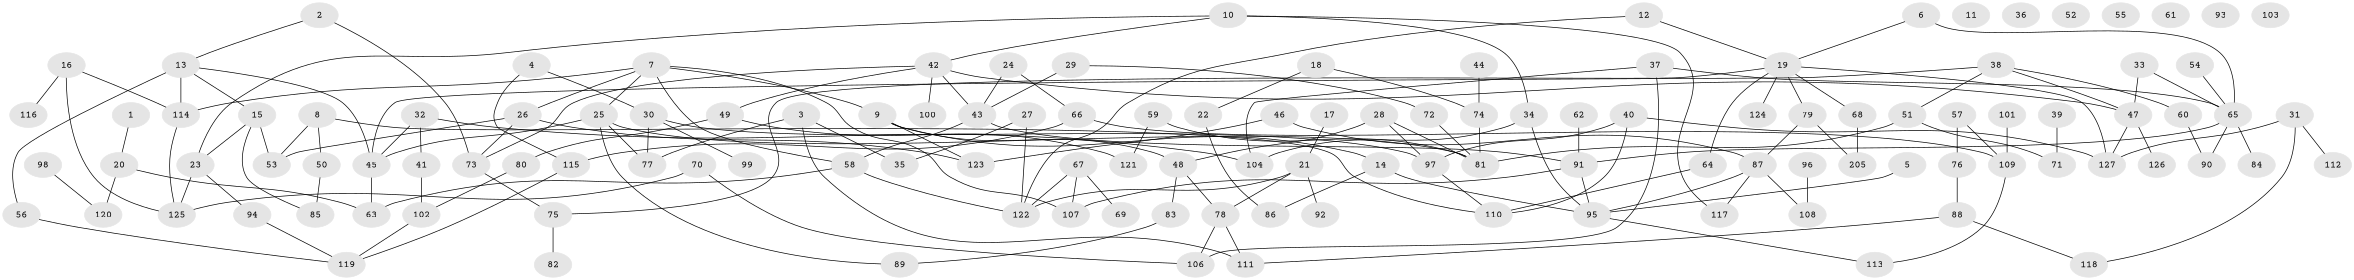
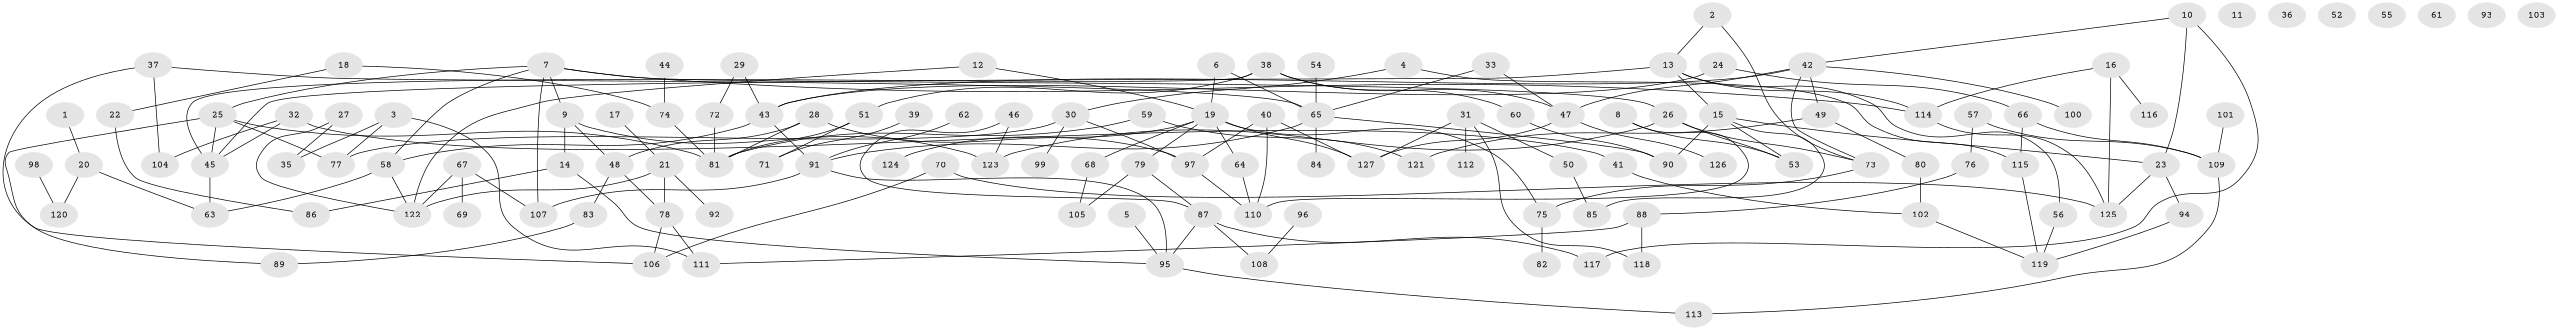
  graph {
    fontname="Courier Prime"
    node [color=gray90 fontname="Courier Prime" style=filled]
    edge [fontname="Courier Prime"]
    1
    20
    63
    120
    2
    13
    73
    114
    15
    45
    56
    75
    3
    35
    77
    111
    4
    30
    115
    97
    99
    119
    5
    95
    113
    6
    19
    65
    64
    68
    79
    124
    127
    90
    91
    84
    7
    9
    25
    26
    58
    107
    14
    48
    123
    81
    89
    53
    122
    125
    8
    110
    86
    78
    83
    10
    23
-   34
    42
    117
    94
    104
    43
    47
    49
    100
    11
    12
    85
    16
    116
    17
    21
    92
    18
    22
    74
-   105 [label=205]
+   105
    82
    87
    106
    24
    66
    109
    27
    28
    29
    72
    31
    50
    112
    118
    32
    41
    102
    33
    126
    36
    37
    38
    51
    60
    71
    39
    40
    80
    121
    44
    46
    108
    52
    54
    55
    57
    76
    88
    59
    61
    62
    67
    69
    70
    93
    96
    98
    101
    103
    1 -- 20
    20 -- 63
    20 -- 120
    2 -- 13
    2 -- 73
    13 -- 114
    13 -- 15
    13 -- 45
    13 -- 56
    73 -- 75
    114 -- 125
+   15 -- 90
    15 -- 53
    15 -- 23
    15 -- 85
    45 -- 63
    56 -- 119
    75 -- 82
    3 -- 35
    3 -- 77
    3 -- 111
    4 -- 30
    4 -- 115
    30 -- 77
    30 -- 97
    30 -- 99
    115 -- 119
    97 -- 110
    5 -- 95
    95 -- 113
    6 -- 19
    6 -- 65
    19 -- 75
    19 -- 64
    19 -- 68
    19 -- 79
    19 -- 124
    19 -- 127
    65 -- 90
    65 -- 91
    65 -- 84
    64 -- 110
    68 -- 105
    79 -- 105
    79 -- 87
    91 -- 95
    91 -- 107
    7 -- 114
    7 -- 9
    7 -- 25
    7 -- 26
    7 -- 58
    7 -- 107
    9 -- 14
    9 -- 48
    9 -- 123
    25 -- 45
    25 -- 77
    25 -- 81
    25 -- 89
    26 -- 73
    26 -- 123
    26 -- 53
    58 -- 63
    58 -- 122
    14 -- 95
    14 -- 86
    48 -- 78
    48 -- 83
    8 -- 53
    8 -- 110
    78 -- 111
    78 -- 106
    83 -- 89
    10 -- 23
-   10 -- 34
    10 -- 42
    10 -- 117
    23 -- 125
    23 -- 94
-   34 -- 95
-   34 -- 104
    42 -- 73
    42 -- 43
    42 -- 47
    42 -- 49
    42 -- 100
    94 -- 119
    43 -- 91
    43 -- 58
    47 -- 127
    47 -- 126
    49 -- 80
    49 -- 121
    12 -- 19
    12 -- 122
    16 -- 114
    16 -- 125
    16 -- 116
    17 -- 21
    21 -- 122
    21 -- 78
    21 -- 92
    18 -- 22
    18 -- 74
    22 -- 86
    74 -- 81
    87 -- 95
    87 -- 117
    87 -- 108
    24 -- 43
    24 -- 66
    66 -- 115
    66 -- 109
    109 -- 113
    27 -- 35
    27 -- 122
    28 -- 97
    28 -- 48
    28 -- 81
    29 -- 43
    29 -- 72
    72 -- 81
    31 -- 127
-   8 -- 50
+   31 -- 50
    31 -- 112
    31 -- 118
    50 -- 85
    32 -- 45
    32 -- 104
    32 -- 41
    41 -- 102
    102 -- 119
    33 -- 65
    33 -- 47
    37 -- 65
    37 -- 104
    37 -- 106
    38 -- 45
    38 -- 47
    38 -- 51
    38 -- 60
    51 -- 81
    51 -- 71
    60 -- 90
    39 -- 71
    40 -- 97
    40 -- 127
    40 -- 110
    80 -- 102
    44 -- 74
    46 -- 123
    46 -- 87
    54 -- 65
    57 -- 109
    57 -- 76
    76 -- 88
    88 -- 111
    88 -- 118
    59 -- 81
    59 -- 121
    62 -- 91
    67 -- 107
    67 -- 122
    67 -- 69
    70 -- 125
    70 -- 106
    96 -- 108
    98 -- 120
    101 -- 109
  }
